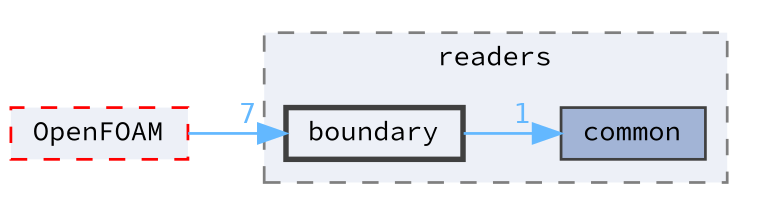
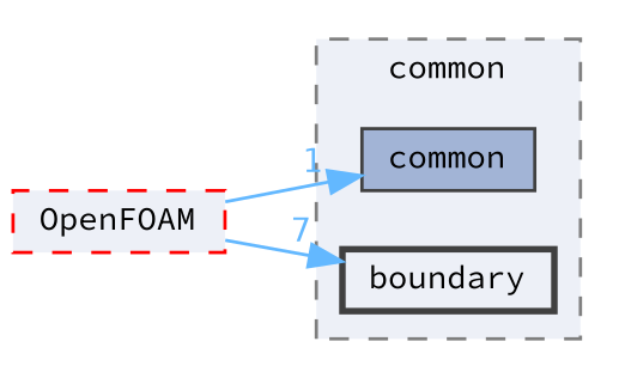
  digraph {
    compound=true
    fontname="Source Code Pro"
    rankdir=LR
    node [color=grey25 fillcolor="#edf0f7" fontname="Source Code Pro" fontsize=10 shape=box]
    edge [color=steelblue1 fontcolor=steelblue1 fontname="Source Code Pro" fontsize=10 labeldistance=1.5 labelfontname=Helvetica labelfontsize=10]
    n1 [fillcolor="#a2b4d6" height=0.2 label=common style=filled width=0.4]
    n2 [height=0.2 label=boundary style="filled,bold" width=0.4]
    n3 [color=red height=0.2 label=OpenFOAM style="filled,dashed" width=0.4]
    subgraph cluster_1 {
      bgcolor="#edf0f7"
      fontsize=10
-     label=readers
+     label=common
      pencolor=grey50
      style="filled,dashed"
      n1
      n2
    }
-   n2 -> n1 [headlabel=1]
+   n3 -> n1 [headlabel=1]
    n3 -> n2 [headlabel=7]
  }
